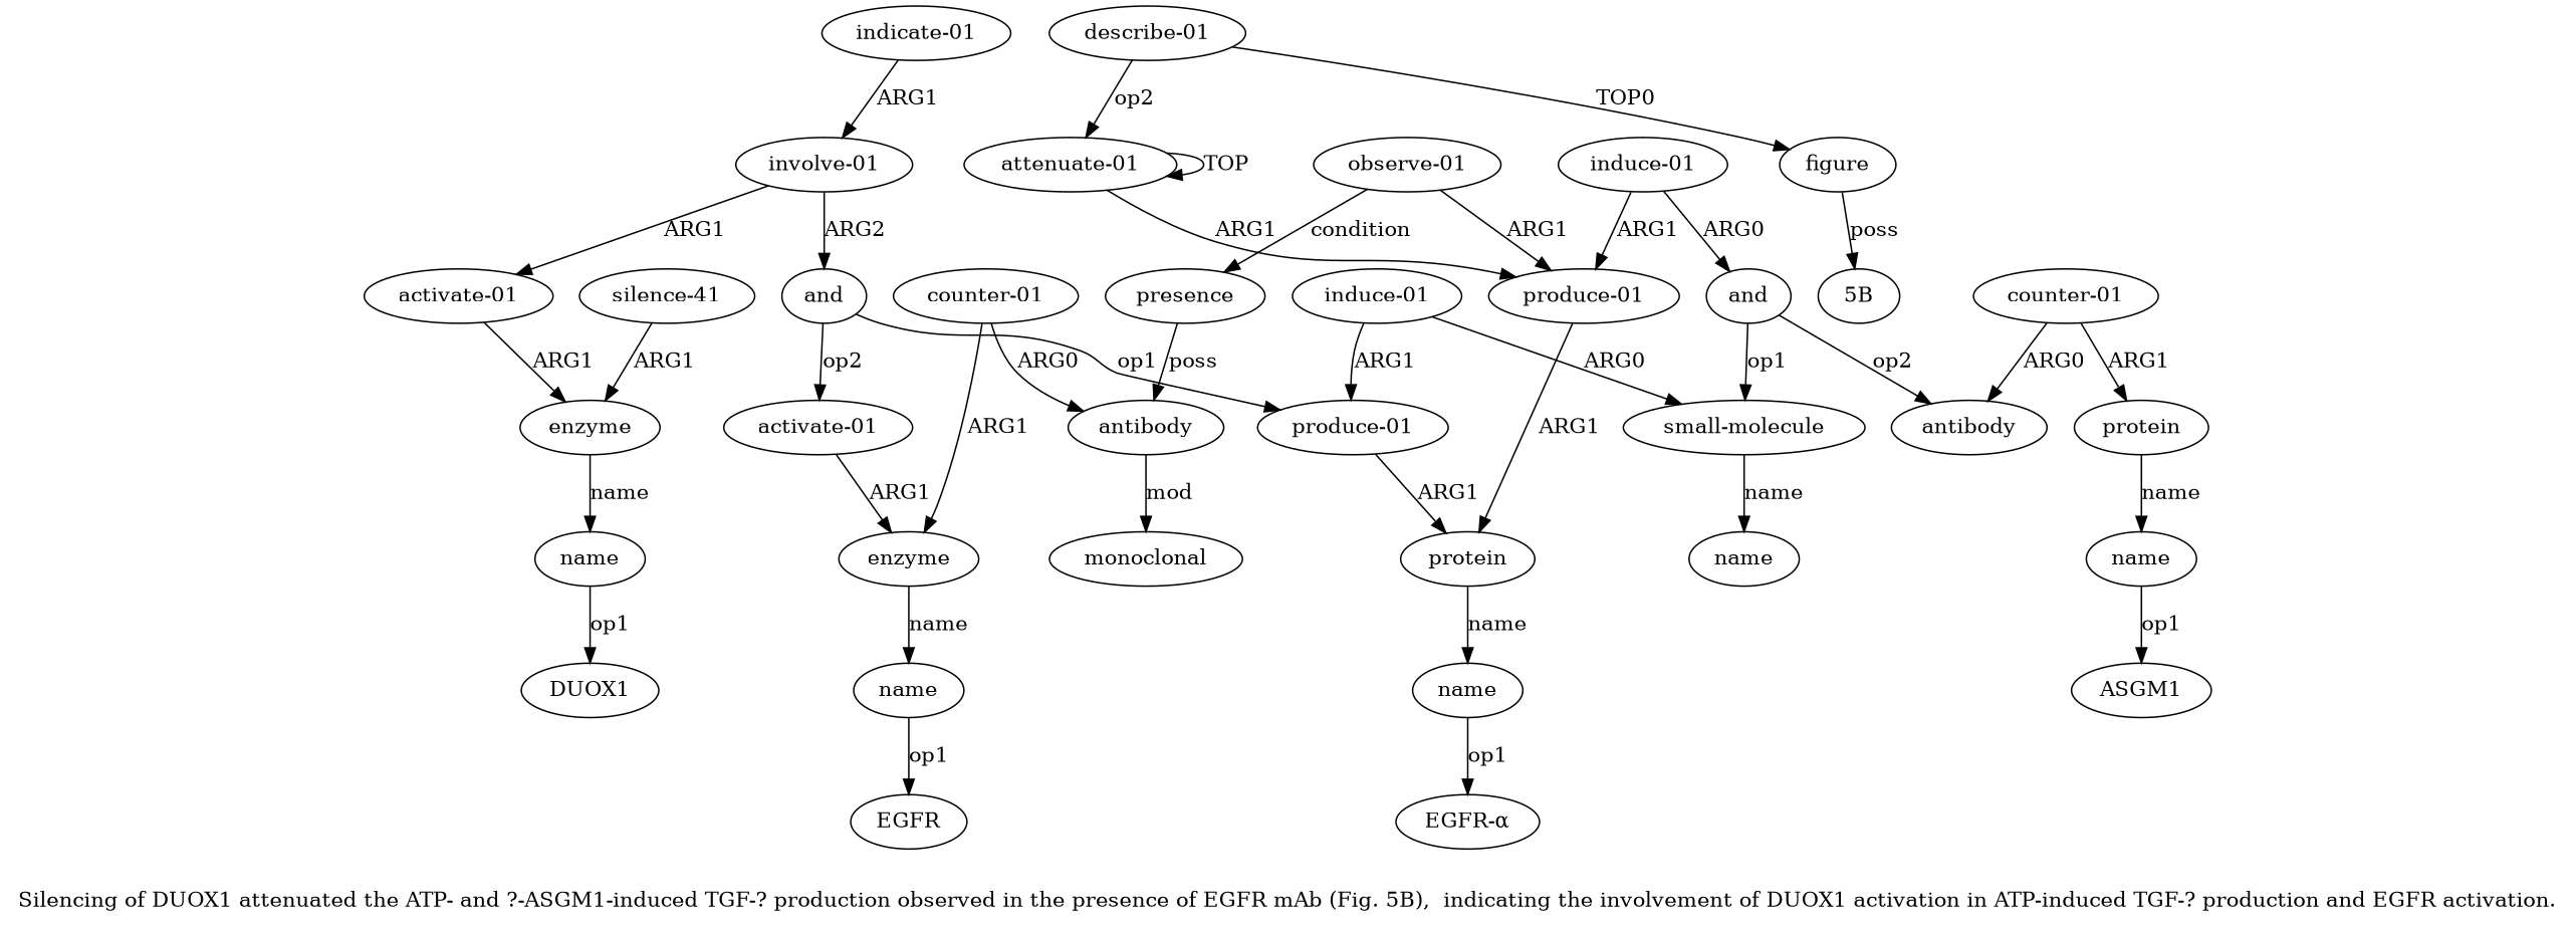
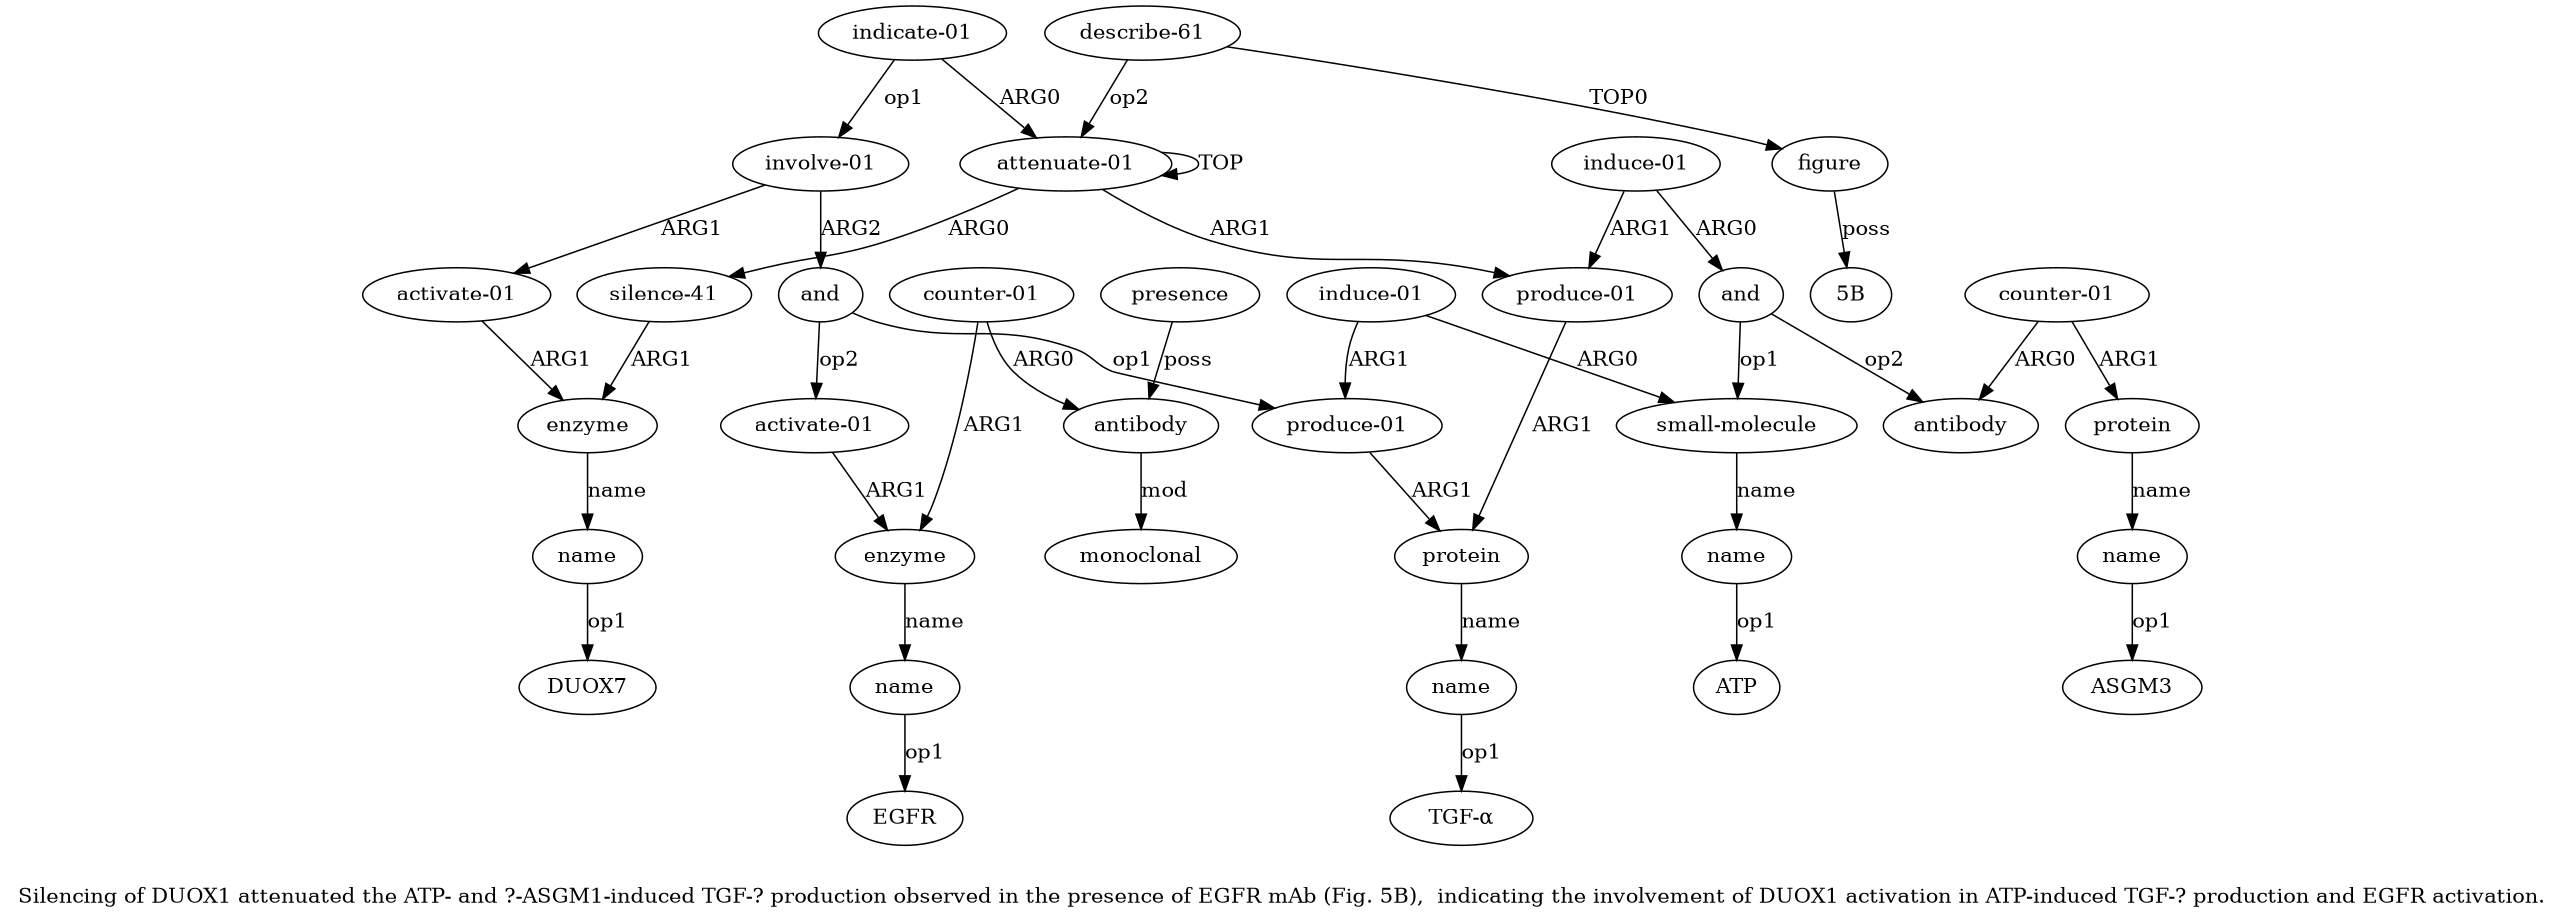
  digraph {
    label="Silencing of DUOX1 attenuated the ATP- and ?-ASGM1-induced TGF-? production observed in the presence of EGFR mAb (Fig. 5B),  indicating the involvement of DUOX1 activation in ATP-induced TGF-? production and EGFR activation."
    node [color=black gold_ind=-1 gold_label=name test_ind=-1 test_label=name]
    edge [color=black gold_label=ARG1 test_label=ARG1]
    n1 [gold_ind=20 gold_label=enzyme label=enzyme test_ind=20 test_label=enzyme]
    n2 [gold_ind=21 label=name test_ind=21]
    n3 [gold_label=EGFR label=EGFR test_label=EGFR]
-   n4 [gold_ind=22 gold_label="describe-01" label="describe-01" test_ind=22 test_label="describe-01"]
+   n4 [gold_ind=22 gold_label="describe-01" label="describe-61" test_ind=22 test_label="describe-01"]
    n5 [gold_ind=23 gold_label=figure label=figure test_ind=23 test_label=figure]
    n6 [gold_ind=0 gold_label="attenuate-01" label="attenuate-01" test_ind=0 test_label="attenuate-01"]
    n7 [gold_label="5B" label="5B" test_label="5B"]
    n8 [gold_ind=4 gold_label="produce-01" label="produce-01" test_ind=4 test_label="produce-01"]
    n9 [gold_ind=1 gold_label="silence-01" label="silence-41" test_ind=1 test_label="silence-01"]
    n10 [gold_ind=5 gold_label=protein label=protein test_ind=5 test_label=protein]
    n11 [gold_ind=2 gold_label=enzyme label=enzyme test_ind=2 test_label=enzyme]
    n12 [gold_ind=24 gold_label="indicate-01" label="indicate-01" test_ind=24 test_label="indicate-01"]
    n13 [gold_ind=25 gold_label="involve-01" label="involve-01" test_ind=25 test_label="involve-01"]
    n14 [gold_ind=26 gold_label="activate-01" label="activate-01" test_ind=26 test_label="activate-01"]
    n15 [gold_ind=27 gold_label=and label=and test_ind=27 test_label=and]
    n16 [gold_ind=28 gold_label="produce-01" label="produce-01" test_ind=28 test_label="produce-01"]
    n17 [gold_ind=30 gold_label="activate-01" label="activate-01" test_ind=30 test_label="activate-01"]
    n18 [gold_ind=3 label=name test_ind=3]
-   n19 [gold_label=DUOX1 label=DUOX1 test_label=DUOX1]
+   n19 [gold_label=DUOX1 label=DUOX7 test_label=DUOX1]
    n20 [gold_ind=6 label=name test_ind=6]
-   n21 [gold_label="TGF-α" label="EGFR-α" test_label="TGF-α"]
+   n21 [gold_label="TGF-α" label="TGF-α" test_label="TGF-α"]
    n22 [gold_ind=29 gold_label="induce-01" label="induce-01" test_ind=29 test_label="induce-01"]
    n23 [gold_ind=9 gold_label="small-molecule" label="small-molecule" test_ind=9 test_label="small-molecule"]
    n24 [gold_ind=10 label=name test_ind=10]
-   n26 [gold_ind=15 gold_label="observe-01" label="observe-01" test_ind=15 test_label="observe-01"]
+   n25 [gold_label=ATP label=ATP test_label=ATP]
    n27 [gold_ind=16 gold_label=presence label=presence test_ind=16 test_label=presence]
    n28 [gold_ind=17 gold_label=antibody label=antibody test_ind=17 test_label=antibody]
    n29 [gold_ind=18 gold_label=monoclonal label=monoclonal test_ind=18 test_label=monoclonal]
    n30 [gold_ind=14 label=name test_ind=14]
-   n31 [gold_label=ASGM1 label=ASGM1 test_label=ASGM1]
+   n31 [gold_label=ASGM1 label=ASGM3 test_label=ASGM1]
    n32 [gold_ind=11 gold_label=antibody label=antibody test_ind=11 test_label=antibody]
    n33 [gold_ind=13 gold_label=protein label=protein test_ind=13 test_label=protein]
    n34 [gold_ind=12 gold_label="counter-01" label="counter-01" test_ind=12 test_label="counter-01"]
    n35 [gold_ind=19 gold_label="counter-01" label="counter-01" test_ind=19 test_label="counter-01"]
    n36 [gold_ind=7 gold_label="induce-01" label="induce-01" test_ind=7 test_label="induce-01"]
    n37 [gold_ind=8 gold_label=and label=and test_ind=8 test_label=and]
    n1 -> n2 [gold_label=name label=name test_label=name]
    n2 -> n3 [gold_label=op1 label=op1 test_label=op1]
    n4 -> n5 [gold_label=ARG0 label=TOP0 test_label=ARG0]
    n4 -> n6 [label=op2]
    n5 -> n7 [gold_label=mod label=poss test_label=mod]
    n6 -> n6 [gold_label=TOP label=TOP test_label=TOP]
    n6 -> n8 [label=ARG1]
+   n6 -> n9 [gold_label=ARG0 label=ARG0 test_label=ARG0]
    n8 -> n10 [label=ARG1]
    n9 -> n11 [label=ARG1]
    n10 -> n20 [gold_label=name label=name test_label=name]
    n11 -> n18 [gold_label=name label=name test_label=name]
-   n12 -> n13 [label=ARG1]
+   n12 -> n6 [gold_label=ARG0 label=ARG0 test_label=ARG0]
+   n12 -> n13 [label=op1]
    n13 -> n14 [label=ARG1]
    n13 -> n15 [gold_label=ARG2 label=ARG2 test_label=ARG2]
    n14 -> n11 [label=ARG1]
    n15 -> n16 [gold_label=op1 label=op1 test_label=op1]
    n15 -> n17 [gold_label=op2 label=op2 test_label=op2]
    n16 -> n10 [label=ARG1]
    n17 -> n1 [label=ARG1]
    n18 -> n19 [gold_label=op1 label=op1 test_label=op1]
    n20 -> n21 [gold_label=op1 label=op1 test_label=op1]
    n22 -> n16 [label=ARG1]
    n22 -> n23 [gold_label=ARG0 label=ARG0 test_label=ARG0]
    n23 -> n24 [gold_label=name label=name test_label=name]
-   n26 -> n8 [label=ARG1]
-   n26 -> n27 [gold_label=condition label=condition test_label=condition]
+   n24 -> n25 [gold_label=op1 label=op1 test_label=op1]
    n27 -> n28 [gold_label=poss label=poss test_label=poss]
    n28 -> n29 [gold_label=mod label=mod test_label=mod]
    n30 -> n31 [gold_label=op1 label=op1 test_label=op1]
    n33 -> n30 [gold_label=name label=name test_label=name]
    n34 -> n32 [gold_label=ARG0 label=ARG0 test_label=ARG0]
    n34 -> n33 [label=ARG1]
    n35 -> n1 [label=ARG1]
    n35 -> n28 [gold_label=ARG0 label=ARG0 test_label=ARG0]
    n36 -> n8 [label=ARG1]
    n36 -> n37 [gold_label=ARG0 label=ARG0 test_label=ARG0]
    n37 -> n23 [gold_label=op1 label=op1 test_label=op1]
    n37 -> n32 [gold_label=op2 label=op2 test_label=op2]
  }
